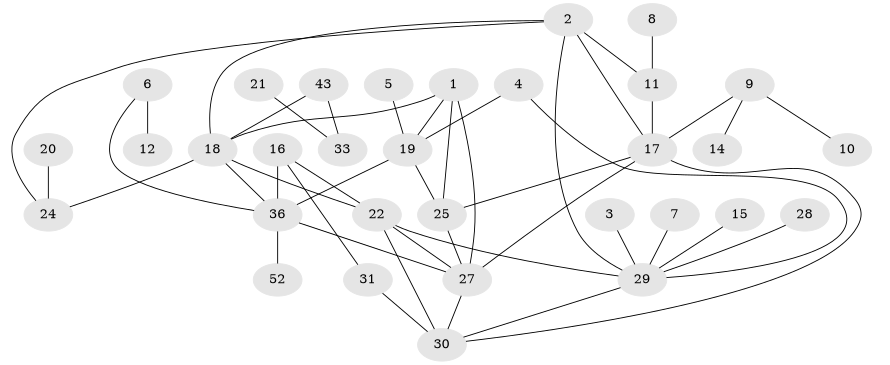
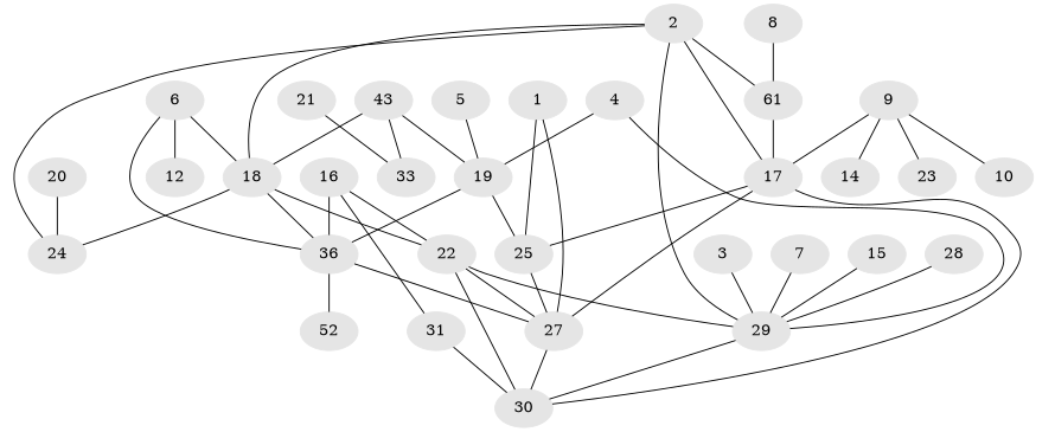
  graph {
    node [color=gray90 style=filled]
    edge [weight=1.0]
    1
    18
    19
    25
    27
    24
    n7 [label=36]
    22
    30
    2
-   11
+   11 [label=61]
    17
    29
    3
    4
    5
    6
    12
    n19 [label=52]
    7
    8
    9
    10
    14
+   23
    n26 [label=43]
    33
    15
    16
    31
    20
    21
    28
-   1 -- 18
-   1 -- 19
+   6 -- 18
+   n26 -- 19
    1 -- 25
    1 -- 27
    18 -- 24
    18 -- n7
    18 -- 22
    19 -- 25
    19 -- n7
    25 -- 27
    27 -- 30
    n7 -- 27
    n7 -- n19
    22 -- 27
    22 -- 30
    22 -- 29
    2 -- 18
    2 -- 24
    2 -- 11
    2 -- 17
    2 -- 29
    11 -- 17
    17 -- 25
    17 -- 27 [weight=2.0]
    17 -- 30
    29 -- 30
    3 -- 29
    4 -- 19
    4 -- 29
    5 -- 19
    6 -- n7
    6 -- 12
    7 -- 29
    8 -- 11
    9 -- 17
    9 -- 10
    9 -- 14
+   9 -- 23
    n26 -- 18
    n26 -- 33
    15 -- 29
    16 -- n7 [weight=2.0]
    16 -- 22 [weight=2.0]
    16 -- 31
    31 -- 30 [weight=2.0]
    20 -- 24
    21 -- 33
    28 -- 29
  }
